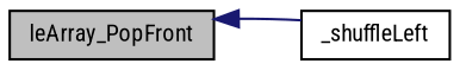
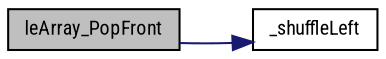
  digraph {
    rankdir=LR
    fontname="Roboto Condensed"
    node [color=black fontname="Roboto Condensed" fontsize=10 shape=record style=filled]
    n1 [fillcolor=grey75 fontcolor=black height=0.2 label=leArray_PopFront width=0.4]
    n2 [fillcolor=white height=0.2 label=_shuffleLeft width=0.4]
-   n2 -> n1 [color=midnightblue fontname="Roboto Condensed" fontsize=10 labelfontname=Helvetica labelfontsize=10 style=solid]
+   n1 -> n2 [color=midnightblue fontname="Roboto Condensed" fontsize=10 labelfontname=Helvetica labelfontsize=10 style=solid]
  }
